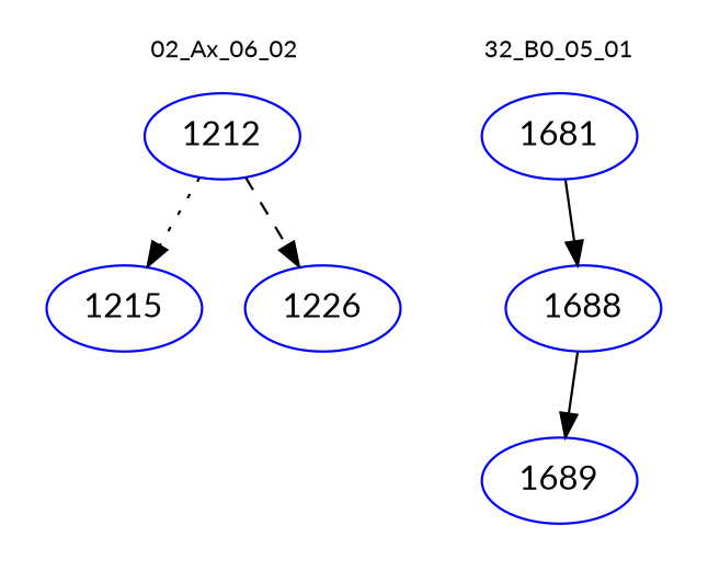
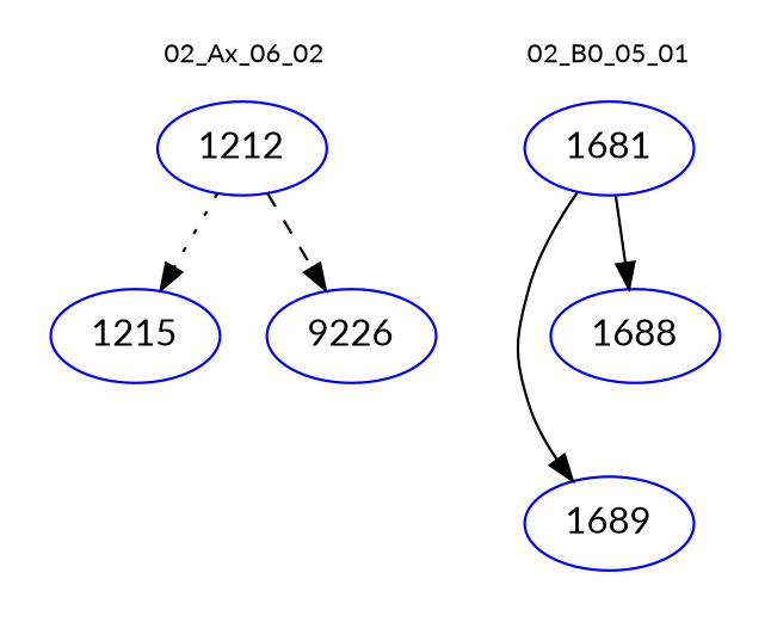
  digraph {
    fontname=Lato
    node [color=blue fontname=Lato]
    edge [color=black fontname=Lato style=solid]
    n1 [label=1212]
    n2 [label=1215]
-   n3 [label=1226]
+   n3 [label=9226]
    n4 [label=1681]
    n5 [label=1689]
    n6 [label=1688]
    subgraph cluster_1 {
      color=white
      fontsize=10
      label="02_Ax_06_02"
      n1
      n2
      n3
    }
    subgraph cluster_2 {
      color=white
      fontsize=10
-     label="32_B0_05_01"
+     label="02_B0_05_01"
      n4
      n5
      n6
    }
    n1 -> n2 [style=dotted]
    n1 -> n3 [style=dashed]
-   n6 -> n5
+   n4 -> n5
    n4 -> n6
  }
